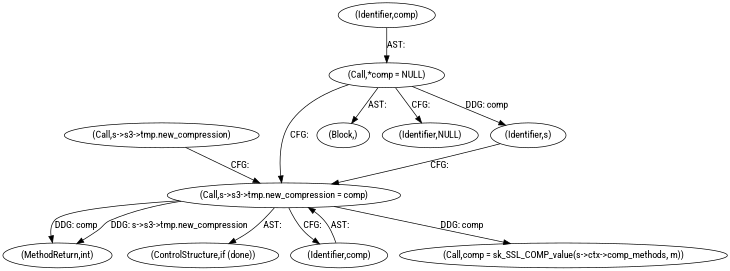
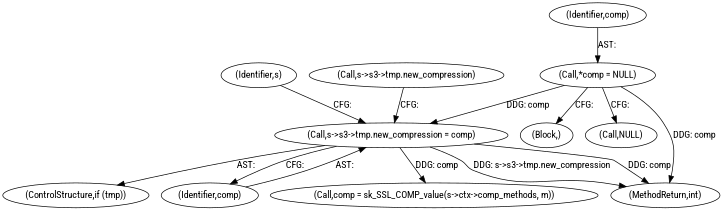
  digraph {
    fontname="Roboto Condensed"
    node [fontname="Roboto Condensed"]
    edge [fontname="Roboto Condensed"]
    n1 [label="(Call,*comp = NULL)"]
    n2 [label="(Call,s->s3->tmp.new_compression = comp)"]
    n3 [label="(MethodReturn,int)"]
    n4 [label="(Block,)"]
-   n5 [label="(Identifier,NULL)"]
-   n6 [label="(ControlStructure,if (done))"]
+   n5 [label="(Call,NULL)"]
+   n6 [label="(ControlStructure,if (tmp))"]
    n7 [label="(Identifier,comp)"]
    n8 [label="(Call,comp = sk_SSL_COMP_value(s->ctx->comp_methods, m))"]
    n9 [label="(Identifier,s)"]
    n10 [label="(Identifier,comp)"]
    n11 [label="(Call,s->s3->tmp.new_compression)"]
-   n1 -> n2 [label="CFG: "]
-   n1 -> n9 [label="DDG: comp"]
-   n1 -> n4 [label="AST: "]
+   n1 -> n2 [label="DDG: comp"]
+   n1 -> n3 [label="DDG: comp"]
+   n1 -> n4 [label="CFG: "]
    n1 -> n5 [label="CFG: "]
    n2 -> n3 [label="DDG: comp"]
    n2 -> n3 [label="DDG: s->s3->tmp.new_compression"]
    n2 -> n6 [label="AST: "]
    n2 -> n7 [label="CFG: "]
    n2 -> n8 [label="DDG: comp"]
    n7 -> n2 [label="AST: "]
    n9 -> n2 [label="CFG: "]
    n10 -> n1 [label="AST: "]
    n11 -> n2 [label="CFG: "]
  }
